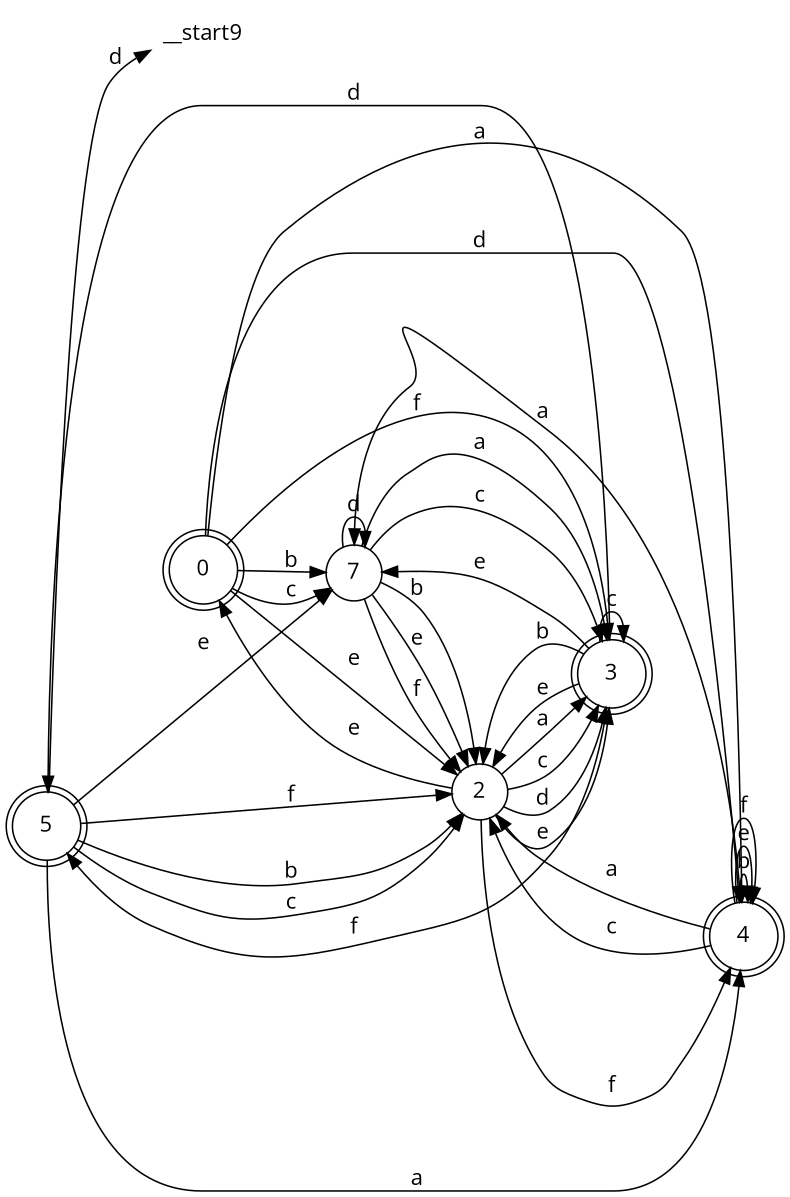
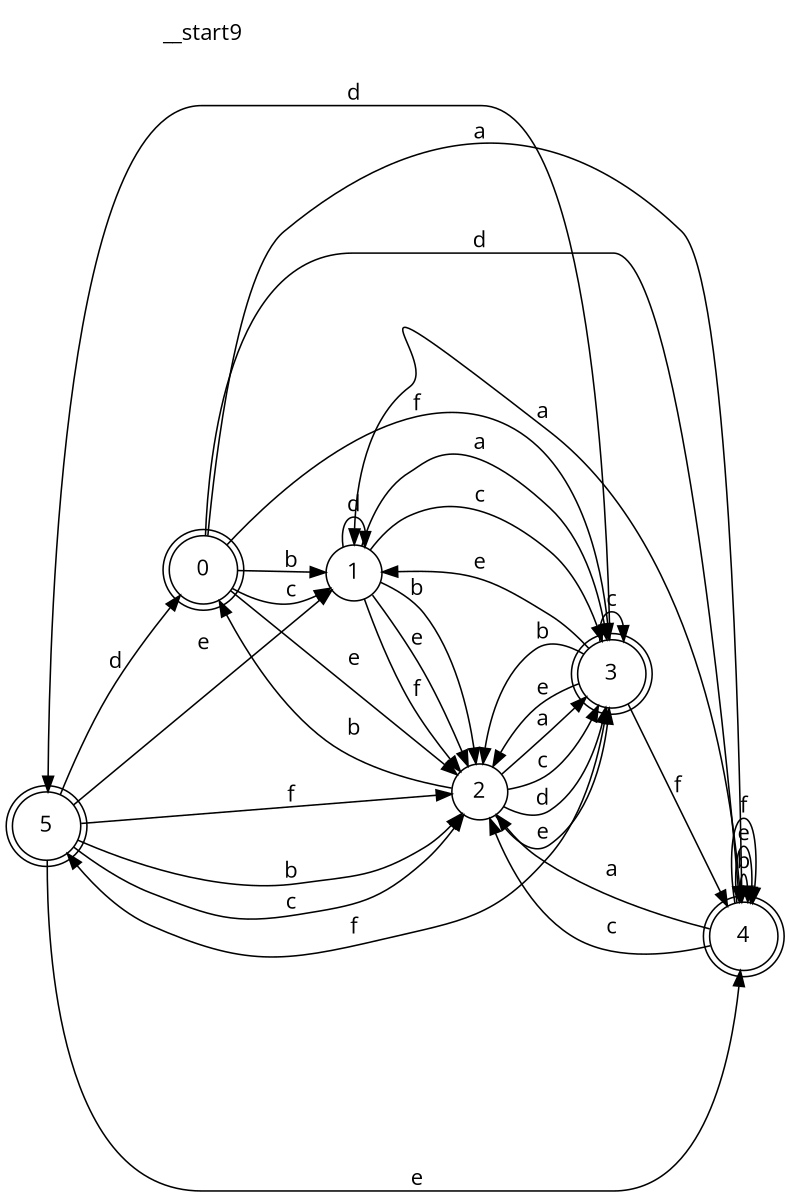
  digraph {
    fontname="Open Sans"
    rankdir=LR
    node [fontname="Open Sans" shape=doublecircle color=black fillcolor=white style="rounded,filled"]
    edge [fontname="Open Sans"]
    n1 [label=__start9 shape=none color="" fillcolor="" style=""]
    n2 [label=0]
-   n3 [label=7 shape=circle style=filled]
+   n3 [label=1 shape=circle style=filled]
    n4 [label=2 shape=circle style=filled]
    n5 [label=3]
    n6 [label=4]
    n7 [label=5]
    n2 -> n3 [label=b]
    n2 -> n3 [label=c]
    n2 -> n4 [label=e]
    n2 -> n5 [label=f]
    n2 -> n6 [label=a]
    n2 -> n6 [label=d]
    n3 -> n3 [label=d]
    n3 -> n4 [label=b]
    n3 -> n4 [label=e]
    n3 -> n4 [label=f]
    n3 -> n5 [label=a]
    n3 -> n5 [label=c]
-   n4 -> n2 [label=e]
+   n4 -> n2 [label=b]
    n4 -> n5 [label=a]
    n4 -> n5 [label=c]
    n4 -> n5 [label=d]
    n4 -> n5 [label=e]
-   n4 -> n6 [label=f]
+   n5 -> n6 [label=f]
    n5 -> n3 [label=e]
    n5 -> n4 [label=b]
    n5 -> n4 [label=e]
    n5 -> n5 [label=c]
    n5 -> n7 [label=d]
    n5 -> n7 [label=f]
    n6 -> n3 [label=a]
    n6 -> n4 [label=a]
    n6 -> n4 [label=c]
    n6 -> n6 [label=b]
    n6 -> n6 [label=e]
    n6 -> n6 [label=f]
-   n7 -> n1 [label=d]
+   n7 -> n2 [label=d]
    n7 -> n3 [label=e]
    n7 -> n4 [label=b]
    n7 -> n4 [label=c]
    n7 -> n4 [label=f]
-   n7 -> n6 [label=a]
+   n7 -> n6 [label=e]
  }
